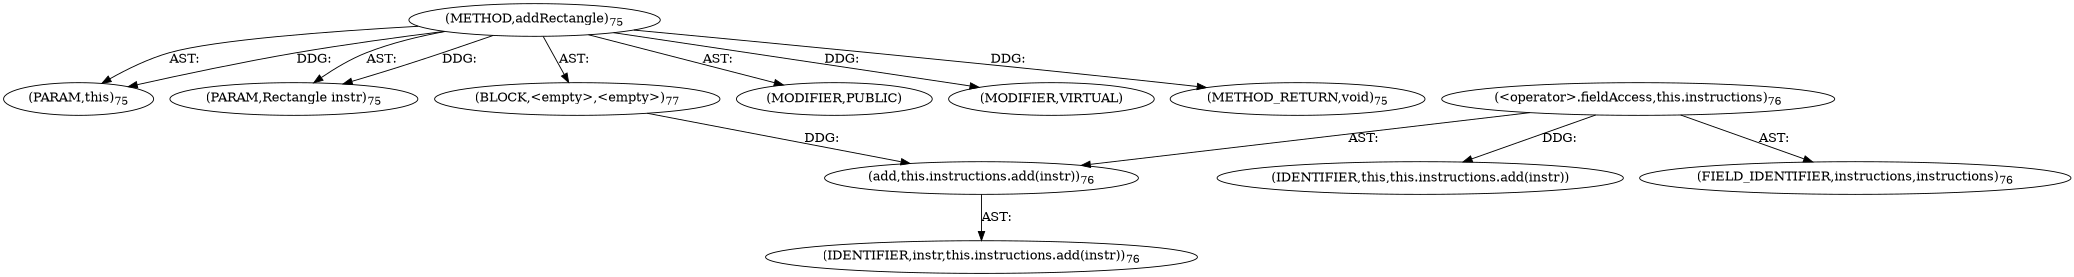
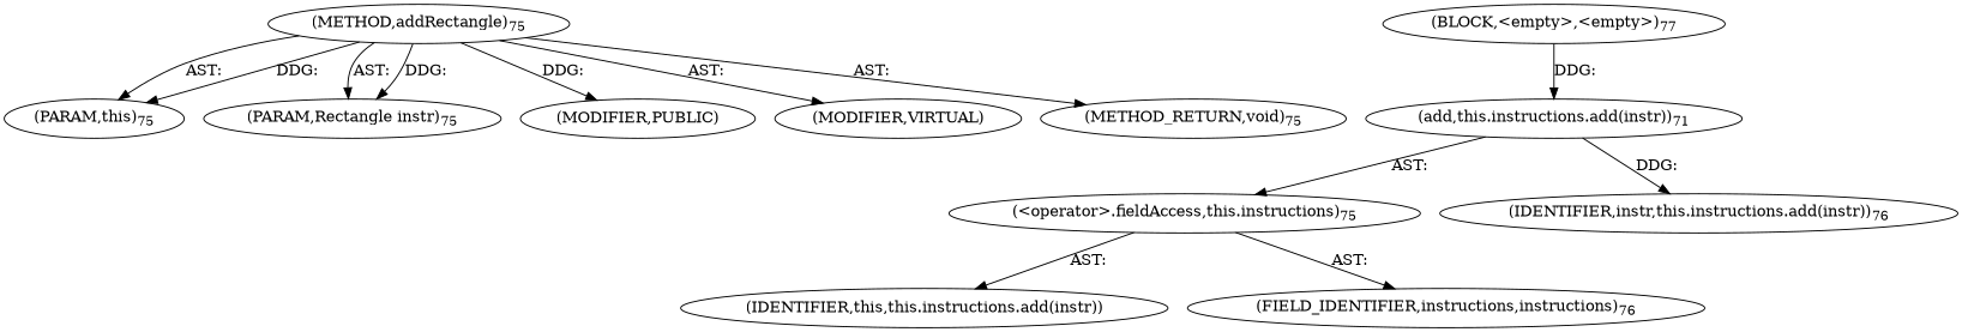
  digraph {
    n1 [label=<(METHOD,addRectangle)<SUB>75</SUB>>]
    n2 [label=<(PARAM,this)<SUB>75</SUB>>]
    n3 [label=<(PARAM,Rectangle instr)<SUB>75</SUB>>]
    n4 [label=<(BLOCK,&lt;empty&gt;,&lt;empty&gt;)<SUB>77</SUB>>]
    n5 [label=<(MODIFIER,PUBLIC)>]
    n6 [label=<(MODIFIER,VIRTUAL)>]
    n7 [label=<(METHOD_RETURN,void)<SUB>75</SUB>>]
-   n8 [label=<(add,this.instructions.add(instr))<SUB>76</SUB>>]
-   n9 [label=<(&lt;operator&gt;.fieldAccess,this.instructions)<SUB>76</SUB>>]
+   n8 [label=<(add,this.instructions.add(instr))<SUB>71</SUB>>]
+   n9 [label=<(&lt;operator&gt;.fieldAccess,this.instructions)<SUB>75</SUB>>]
    n10 [label=<(IDENTIFIER,instr,this.instructions.add(instr))<SUB>76</SUB>>]
    n11 [label=<(IDENTIFIER,this,this.instructions.add(instr))>]
    n12 [label=<(FIELD_IDENTIFIER,instructions,instructions)<SUB>76</SUB>>]
    n1 -> n2 [label="AST: "]
    n1 -> n2 [label="DDG: "]
    n1 -> n3 [label="AST: "]
    n1 -> n3 [label="DDG: "]
-   n1 -> n4 [label="AST: "]
-   n1 -> n5 [label="AST: "]
-   n1 -> n6 [label="DDG: "]
-   n1 -> n7 [label="DDG: "]
+   n1 -> n5 [label="DDG: "]
+   n1 -> n6 [label="AST: "]
+   n1 -> n7 [label="AST: "]
    n4 -> n8 [label="DDG: "]
-   n9 -> n8 [label="AST: "]
-   n8 -> n10 [label="AST: "]
-   n9 -> n11 [label="DDG: "]
+   n8 -> n9 [label="AST: "]
+   n8 -> n10 [label="DDG: "]
+   n9 -> n11 [label="AST: "]
    n9 -> n12 [label="AST: "]
  }
